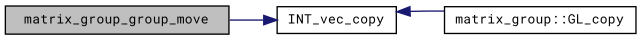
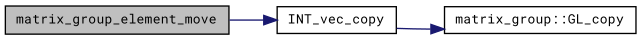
  digraph {
    fontname="Roboto Mono"
    rankdir=LR
    node [color=black fillcolor=white fontname="Roboto Mono" fontsize=10 shape=record style=filled]
    edge [color=midnightblue fontname="Roboto Mono" fontsize=10 labelfontname=Helvetica labelfontsize=10 style=solid]
-   n1 [fillcolor=grey75 fontcolor=black height=0.2 label=matrix_group_group_move width=0.4]
+   n1 [fillcolor=grey75 fontcolor=black height=0.2 label=matrix_group_element_move width=0.4]
    n2 [height=0.2 label=INT_vec_copy width=0.4]
    n3 [height=0.2 label="matrix_group::GL_copy" width=0.4]
    n1 -> n2
-   n3 -> n2
+   n2 -> n3
  }
